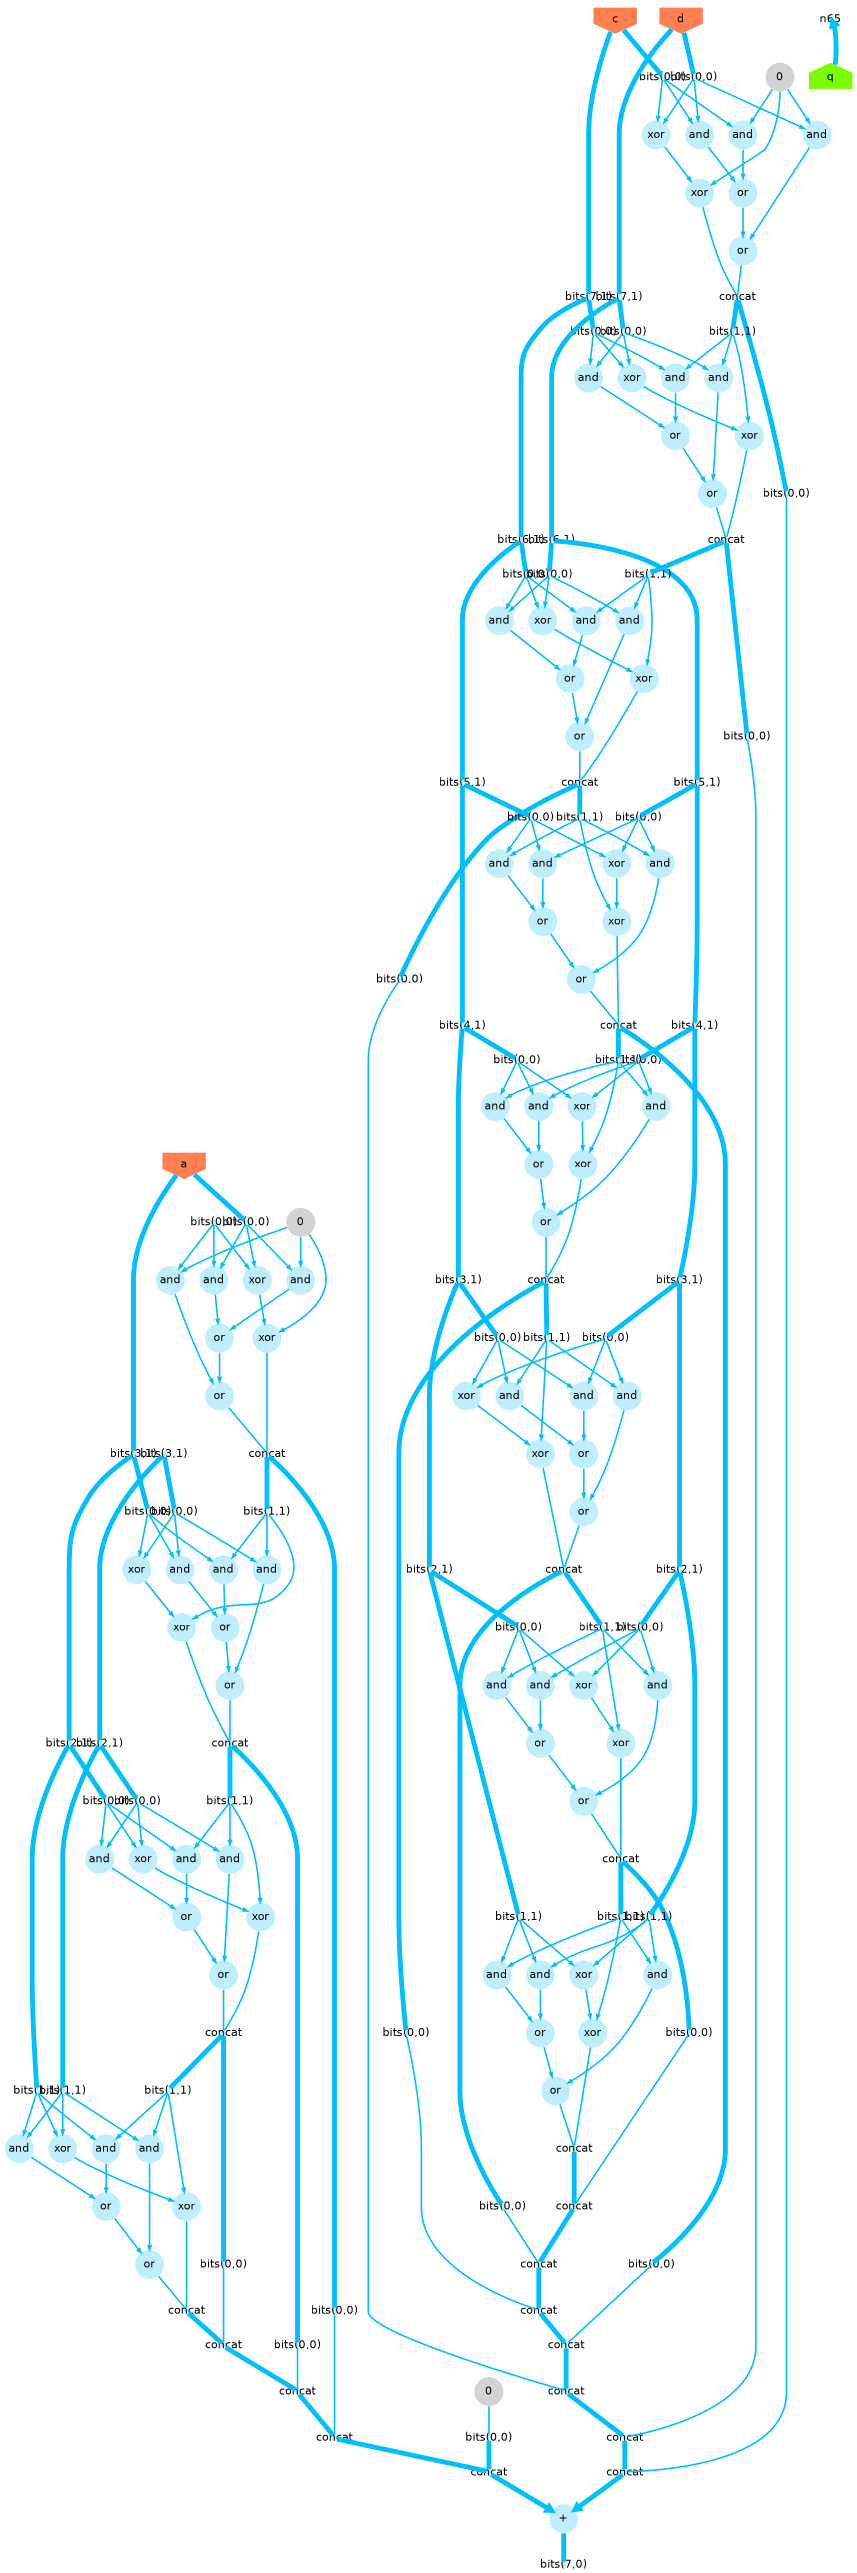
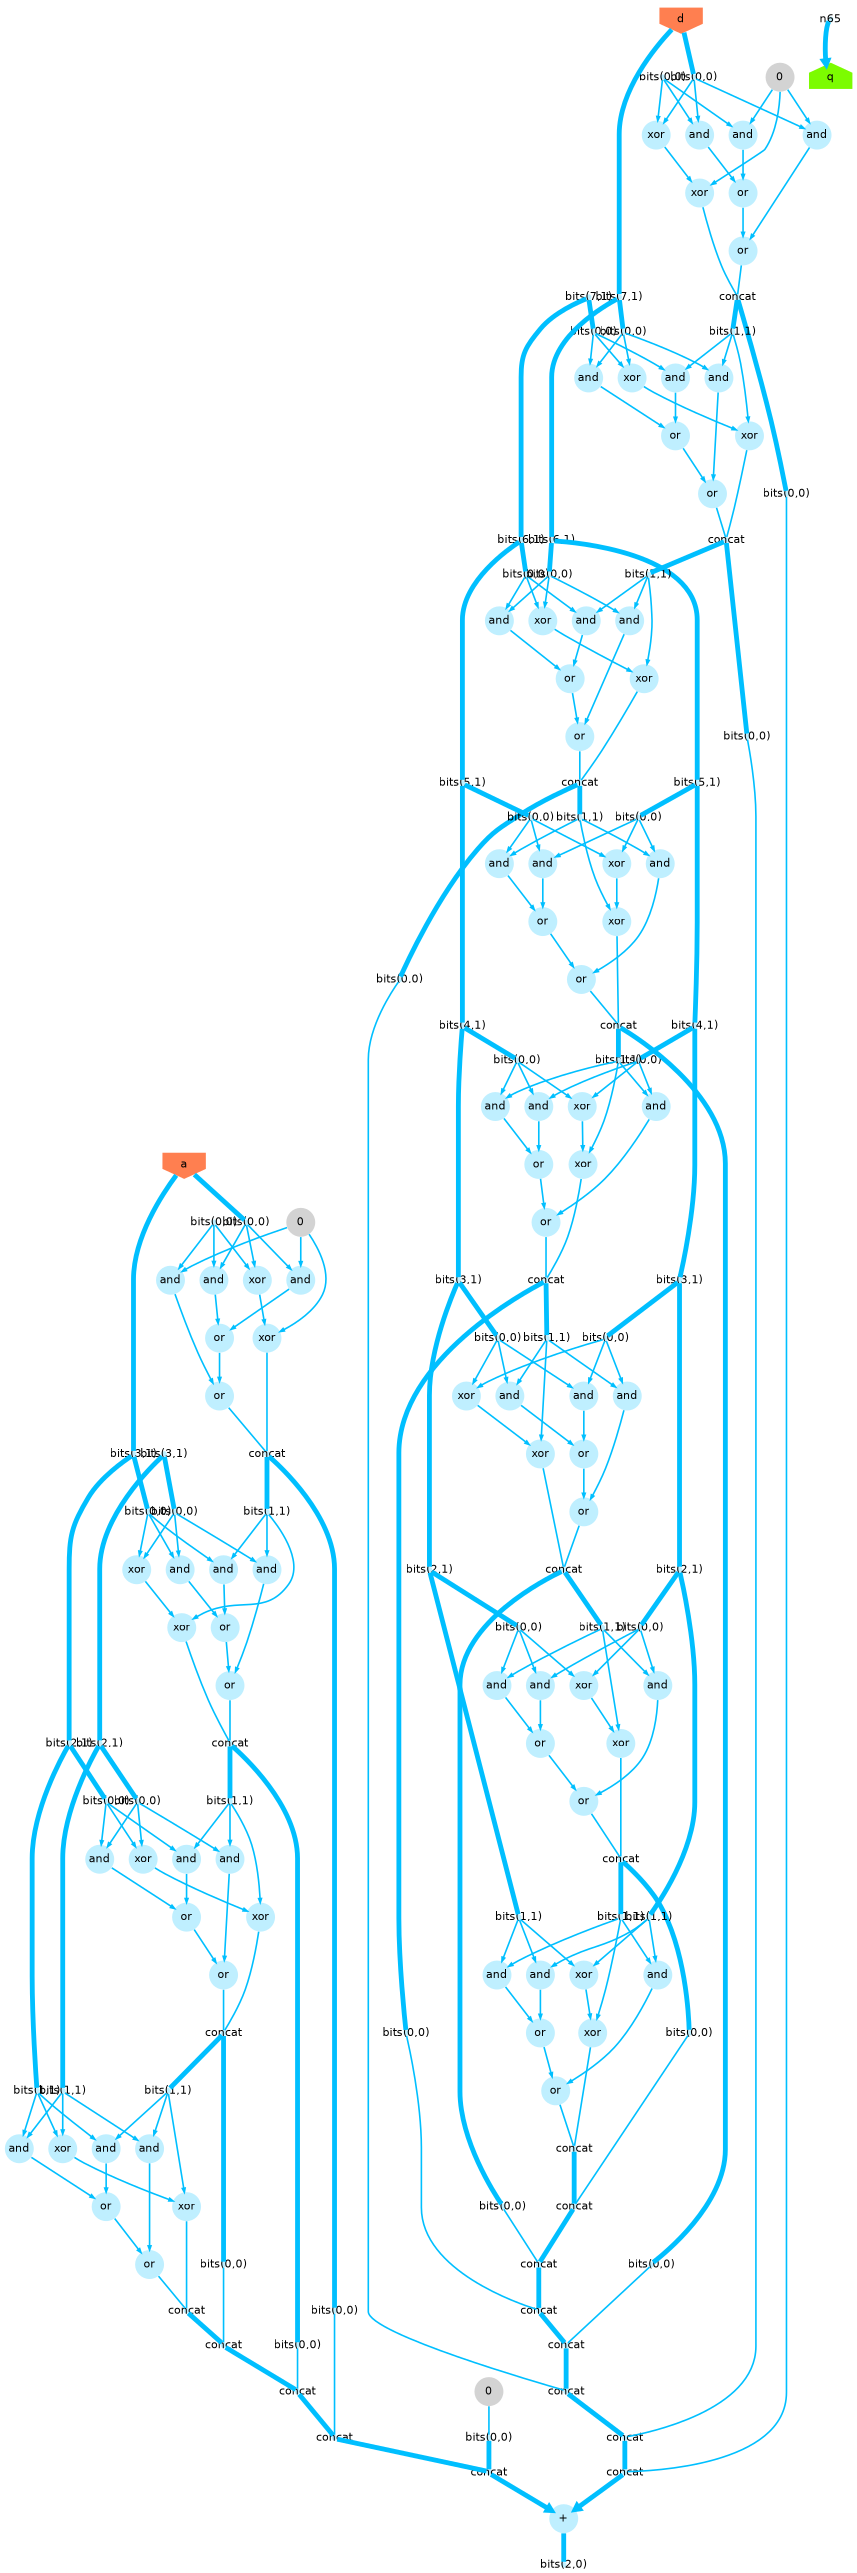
  digraph {
    splines=spline
    node [fillcolor=lightblue1 fixedsize=true fontcolor=black fontname=helvetica penwidth=0 shape=circle style=filled]
    edge [arrowhead=normal arrowsize=.5 color=deepskyblue labelfloat=false penwidth=2]
    n0 [height=.1 label="bits(1,1)" width=.1]
    n22 [label=and]
    n93 [label=xor]
    n159 [label=and]
    n114 [label=or]
    n30 [label=xor]
    n81 [label=or]
    n1 [label=and]
    n26 [label=or]
    n119 [label=or]
    n2 [height=.1 label=concat width=.1]
    n10 [label="+"]
-   n110 [height=.1 label="bits(7,0)" width=.1]
+   n110 [height=.1 label="bits(2,0)" width=.1]
    n3 [label=or]
    n151 [height=.1 label=concat width=.1]
    n5 [height=.1 label="bits(1,1)" width=.1]
    n163 [height=.1 label="bits(0,0)" width=.1]
    n4 [height=.1 label=concat width=.1]
    n84 [label=xor]
    n90 [label=and]
    n135 [label=and]
    n155 [height=.1 label=concat width=.1]
    n6 [label=xor]
    n108 [label=xor]
    n40 [height=.1 label=concat width=.1]
    n7 [label=and]
    n141 [label=or]
    n121 [label=or]
    n8 [label=and]
    n42 [label=or]
    n132 [label=or]
    n9 [label=or]
    n168 [label=or]
    n118 [height=.1 label=concat width=.1]
    n11 [label=and]
    n120 [label=or]
    n111 [label=or]
    n12 [label=and]
    n13 [height=.1 label="bits(0,0)" width=.1]
    n14 [height=.1 label="bits(7,1)" width=.1]
    n62 [height=.1 label="bits(0,0)" width=.1]
    n105 [height=.1 label="bits(6,1)" width=.1]
    n16 [label=and]
    n89 [label=xor]
    n37 [height=.1 label="bits(5,1)" width=.1]
    n15 [label=xor]
    n17 [height=.1 label="bits(2,1)" width=.1]
    n27 [height=.1 label="bits(1,1)" width=.1]
    n166 [height=.1 label="bits(0,0)" width=.1]
    n101 [label=and]
    n127 [label=xor]
    n167 [label=and]
    n18 [height=.1 label=concat width=.1]
    n19 [height=.1 label=concat width=.1]
    n75 [height=.1 label=concat width=.1]
    n72 [height=.1 label=concat width=.1]
    n20 [label=and]
    n117 [label=or]
    n88 [label=or]
    n21 [height=.1 label="bits(0,0)" width=.1]
    n69 [label=xor]
    n96 [label=and]
    n126 [label=and]
    n112 [label=xor]
    n154 [label=or]
    n23 [height=.1 label=concat width=.1]
    n103 [height=.1 label=concat width=.1]
    n104 [height=.1 label=concat width=.1]
    n24 [height=.1 label="bits(0,0)" width=.1]
    n100 [label=and]
    n102 [label=xor]
    n169 [label=and]
    n94 [label=or]
    n98 [label=xor]
    n25 [label=or]
    n123 [height=.1 label=concat width=.1]
    n43 [height=.1 label="bits(0,0)" width=.1]
    n156 [height=.1 label="bits(1,1)" width=.1]
    n39 [label=or]
    n165 [label=xor]
    n56 [label=or]
    n28 [height=.1 label="bits(0,0)" width=.1]
    n29 [height=.1 label="bits(3,1)" width=.1]
    n147 [height=.1 label="bits(2,1)" width=.1]
    n149 [height=.1 label="bits(0,0)" width=.1]
    n55 [height=.1 label="bits(1,1)" width=.1]
    n134 [height=.1 label="bits(0,0)" width=.1]
    n59 [label=xor]
    n152 [label=and]
    n31 [label=or]
    n49 [label=or]
    n99 [height=.1 label=concat width=.1]
    n32 [height=.1 label="bits(0,0)" width=.1]
    n137 [height=.1 label=concat width=.1]
    n33 [label=xor]
    n66 [height=.1 label=concat width=.1]
    n79 [height=.1 label="bits(1,1)" width=.1]
    n34 [height=.1 label="bits(0,0)" width=.1]
    n35 [height=.1 label="bits(0,0)" width=.1]
    n113 [label=and]
    n36 [height=.1 label="bits(3,1)" width=.1]
    n71 [height=.1 label="bits(0,0)" width=.1]
    n125 [label=and]
    n85 [height=.1 label="bits(4,1)" width=.1]
    n116 [height=.1 label="bits(0,0)" width=.1]
    n140 [height=.1 label="bits(0,0)" width=.1]
    n158 [height=.1 label="bits(3,1)" width=.1]
    n41 [label=and]
    n143 [label=xor]
    n160 [label=and]
    n38 [height=.1 label="bits(2,1)" width=.1]
    n63 [height=.1 label="bits(1,1)" width=.1]
    n106 [label=and]
    n122 [height=.1 label=concat width=.1]
    n107 [height=.1 label="bits(0,0)" width=.1]
    n129 [height=.1 label="bits(1,1)" width=.1]
    n161 [height=.1 label=concat width=.1]
    n54 [label=xor]
    n80 [label=and]
    n87 [label=or]
    n170 [label=or]
    n44 [height=.1 label="bits(6,1)" width=.1]
    n51 [height=.1 label="bits(0,0)" width=.1]
    n128 [height=.1 label="bits(5,1)" width=.1]
    n68 [label=and]
    n82 [height=.1 label="bits(0,0)" width=.1]
    n115 [height=.1 label="bits(4,1)" width=.1]
    n45 [height=.1 label="bits(1,1)" width=.1]
    n133 [label=and]
    n46 [label=and]
    n47 [label=xor]
    n70 [height=.1 label=concat width=.1]
    n67 [height=.1 label="bits(1,1)" width=.1]
    n48 [height=.1 label="bits(1,1)" width=.1]
    n95 [height=.1 label="bits(0,0)" width=.1]
    n150 [height=.1 label="bits(1,1)" width=.1]
    n50 [label=and]
    n52 [label=and]
    n53 [label=xor]
    n61 [height=.1 label="bits(0,0)" width=.1]
    n60 [height=.1 label=concat width=.1]
    n146 [height=.1 label="bits(0,0)" width=.1]
    n157 [height=.1 label="bits(1,1)" width=.1]
    n109 [height=.1 label=concat width=.1]
    n57 [label=and]
    n58 [height=.1 label="bits(0,0)" width=.1]
    n153 [label=xor]
    n131 [height=.1 label=concat width=.1]
    n74 [label=and]
    n91 [label=xor]
    n92 [label=and]
    n64 [height=.1 label="bits(0,0)" width=.1]
    n97 [label=xor]
    n139 [label=and]
    n65 [height=.1 width=.1]
    n177 [fillcolor=lawngreen label=q shape=house]
    n124 [label=and]
    n73 [label=and]
    n76 [label=xor]
    n77 [height=.1 label="bits(0,0)" width=.1]
    n78 [label=and]
    n83 [label=xor]
    n86 [height=.1 label="bits(0,0)" width=.1]
    n142 [height=.1 label="bits(1,1)" width=.1]
    n148 [height=.1 label="bits(0,0)" width=.1]
    n130 [height=.1 label="bits(0,0)" width=.1]
    n136 [height=.1 label="bits(3,1)" width=.1]
    n145 [height=.1 label="bits(2,1)" width=.1]
    n162 [height=.1 label="bits(0,0)" width=.1]
    n138 [height=.1 label="bits(7,1)" width=.1]
    n144 [height=.1 label="bits(0,0)" width=.1]
    n164 [height=.1 label="bits(0,0)" width=.1]
    n171 [fillcolor=lightgrey label=0]
    n172 [fillcolor=lightgrey label=0]
    n173 [fillcolor=coral label=d shape=invhouse]
    n174 [fillcolor=lightgrey label=0]
    n175 [fillcolor=coral label=a shape=invhouse]
-   n176 [fillcolor=coral label=c shape=invhouse]
    n0 -> n22
    n0 -> n93
    n0 -> n159
    n22 -> n114
    n93 -> n30
    n159 -> n81
    n114 -> n19 [arrowhead=none]
    n30 -> n19 [arrowhead=none]
    n81 -> n114
    n1 -> n26
    n26 -> n119
    n119 -> n155 [arrowhead=none]
    n2 -> n10 [penwidth=6]
    n10 -> n110 [arrowhead=none penwidth=6]
    n3 -> n151 [arrowhead=none]
    n151 -> n5 [arrowhead=none penwidth=6]
    n151 -> n163 [arrowhead=none penwidth=6]
    n5 -> n84
    n5 -> n90
    n5 -> n135
    n163 -> n23 [arrowhead=none]
    n4 -> n10 [penwidth=6]
    n84 -> n155 [arrowhead=none]
    n90 -> n26
    n135 -> n119
    n155 -> n48 [arrowhead=none penwidth=6]
    n155 -> n58 [arrowhead=none penwidth=6]
    n6 -> n108
    n108 -> n40 [arrowhead=none]
    n40 -> n107 [arrowhead=none penwidth=6]
    n40 -> n129 [arrowhead=none penwidth=6]
    n7 -> n141
    n141 -> n121
    n121 -> n66 [arrowhead=none]
    n8 -> n42
    n42 -> n132
    n132 -> n40 [arrowhead=none]
    n9 -> n168
    n168 -> n118 [arrowhead=none]
    n118 -> n45 [arrowhead=none penwidth=6]
    n118 -> n61 [arrowhead=none penwidth=6]
    n11 -> n120
    n120 -> n111
    n111 -> n70 [arrowhead=none]
    n12 -> n42
    n13 -> n6
    n13 -> n8
    n13 -> n12
    n14 -> n62 [arrowhead=none penwidth=6]
    n14 -> n105 [arrowhead=none penwidth=6]
    n62 -> n11
    n62 -> n16
    n62 -> n89
    n105 -> n13 [arrowhead=none penwidth=6]
    n105 -> n37 [arrowhead=none penwidth=6]
    n16 -> n120
    n89 -> n47
    n37 -> n85 [arrowhead=none penwidth=6]
    n37 -> n116 [arrowhead=none penwidth=6]
    n15 -> n84
    n17 -> n27 [arrowhead=none penwidth=6]
    n17 -> n166 [arrowhead=none penwidth=6]
    n27 -> n101
    n27 -> n127
    n27 -> n167
    n166 -> n1
    n166 -> n135
    n166 -> n15
    n101 -> n39
    n127 -> n165
    n167 -> n56
    n18 -> n4 [arrowhead=none penwidth=6]
    n19 -> n75 [arrowhead=none penwidth=6]
    n75 -> n72 [arrowhead=none penwidth=6]
    n72 -> n137 [arrowhead=none penwidth=6]
    n20 -> n117
    n117 -> n88
    n88 -> n131 [arrowhead=none]
    n21 -> n69
    n21 -> n96
    n21 -> n126
    n69 -> n112
    n96 -> n154
    n126 -> n154
    n112 -> n151 [arrowhead=none]
    n154 -> n3
    n23 -> n103 [arrowhead=none penwidth=6]
    n103 -> n104 [arrowhead=none penwidth=6]
    n104 -> n161 [arrowhead=none penwidth=6]
    n24 -> n100
    n24 -> n102
    n24 -> n169
    n100 -> n94
    n102 -> n98
    n169 -> n94
    n94 -> n25
    n98 -> n123 [arrowhead=none]
    n25 -> n123 [arrowhead=none]
    n123 -> n43 [arrowhead=none penwidth=6]
    n123 -> n156 [arrowhead=none penwidth=6]
    n43 -> n4 [arrowhead=none]
    n156 -> n11
    n156 -> n47
    n156 -> n73
    n39 -> n56
    n165 -> n122 [arrowhead=none]
    n56 -> n122 [arrowhead=none]
    n28 -> n1
    n28 -> n90
    n28 -> n15
    n29 -> n147 [arrowhead=none penwidth=6]
    n29 -> n149 [arrowhead=none penwidth=6]
    n147 -> n55 [arrowhead=none penwidth=6]
    n147 -> n134 [arrowhead=none penwidth=6]
    n149 -> n20
    n149 -> n59
    n149 -> n152
    n55 -> n93
    n55 -> n159
    n55 -> n133
    n134 -> n52
    n134 -> n57
    n134 -> n97
    n59 -> n153
    n152 -> n117
    n31 -> n49
    n49 -> n99 [arrowhead=none]
    n99 -> n95 [arrowhead=none penwidth=6]
    n99 -> n150 [arrowhead=none penwidth=6]
    n32 -> n137 [arrowhead=none]
    n137 -> n2 [arrowhead=none penwidth=6]
    n33 -> n66 [arrowhead=none]
    n66 -> n32 [arrowhead=none penwidth=6]
    n66 -> n79 [arrowhead=none penwidth=6]
    n79 -> n20
    n79 -> n153
    n79 -> n124
    n34 -> n18 [arrowhead=none]
    n35 -> n100
    n35 -> n102
    n35 -> n113
    n113 -> n25
    n36 -> n17 [arrowhead=none penwidth=6]
    n36 -> n71 [arrowhead=none penwidth=6]
    n71 -> n69
    n71 -> n96
    n71 -> n125
    n125 -> n3
    n85 -> n140 [arrowhead=none penwidth=6]
    n85 -> n158 [arrowhead=none penwidth=6]
    n116 -> n41
    n116 -> n143
    n116 -> n160
    n140 -> n46
    n140 -> n74
    n140 -> n76
    n158 -> n21 [arrowhead=none penwidth=6]
    n158 -> n38 [arrowhead=none penwidth=6]
    n41 -> n87
    n143 -> n54
    n160 -> n87
    n38 -> n28 [arrowhead=none penwidth=6]
    n38 -> n63 [arrowhead=none penwidth=6]
    n63 -> n101
    n63 -> n127
    n63 -> n106
    n106 -> n39
    n122 -> n109 [arrowhead=none penwidth=6]
    n107 -> n161 [arrowhead=none]
    n129 -> n41
    n129 -> n54
    n129 -> n80
    n161 -> n18 [arrowhead=none penwidth=6]
    n54 -> n60 [arrowhead=none]
    n80 -> n170
    n87 -> n170
    n170 -> n60 [arrowhead=none]
    n44 -> n51 [arrowhead=none penwidth=6]
    n44 -> n128 [arrowhead=none penwidth=6]
    n51 -> n6
    n51 -> n12
    n51 -> n68
    n128 -> n82 [arrowhead=none penwidth=6]
    n128 -> n115 [arrowhead=none penwidth=6]
    n68 -> n132
    n82 -> n143
    n82 -> n160
    n82 -> n80
    n115 -> n36 [arrowhead=none penwidth=6]
    n115 -> n130 [arrowhead=none penwidth=6]
    n45 -> n22
    n45 -> n30
    n45 -> n133
    n133 -> n81
    n46 -> n31
    n47 -> n70 [arrowhead=none]
    n70 -> n34 [arrowhead=none penwidth=6]
    n70 -> n67 [arrowhead=none penwidth=6]
    n67 -> n108
    n67 -> n8
    n67 -> n68
    n48 -> n167
    n48 -> n165
    n48 -> n106
    n95 -> n103 [arrowhead=none]
    n150 -> n126
    n150 -> n112
    n150 -> n125
    n50 -> n121
    n52 -> n9
    n53 -> n118 [arrowhead=none]
    n61 -> n75 [arrowhead=none]
    n60 -> n146 [arrowhead=none penwidth=6]
    n60 -> n157 [arrowhead=none penwidth=6]
    n146 -> n104 [arrowhead=none]
    n157 -> n74
    n157 -> n91
    n157 -> n92
    n109 -> n23 [arrowhead=none penwidth=6]
    n57 -> n9
    n58 -> n109 [arrowhead=none]
    n153 -> n131 [arrowhead=none]
    n131 -> n142 [arrowhead=none penwidth=6]
    n131 -> n148 [arrowhead=none penwidth=6]
    n74 -> n31
    n91 -> n99 [arrowhead=none]
    n92 -> n49
    n64 -> n57
    n64 -> n97
    n64 -> n139
    n97 -> n53
    n139 -> n168
-   n177 -> n65 [penwidth=6]
+   n65 -> n177 [penwidth=6]
    n124 -> n88
    n73 -> n111
    n76 -> n91
    n77 -> n7
    n77 -> n78
    n77 -> n83
    n78 -> n141
    n83 -> n33
    n86 -> n16
    n86 -> n89
    n86 -> n73
    n142 -> n52
    n142 -> n53
    n142 -> n139
    n148 -> n72 [arrowhead=none]
    n130 -> n46
    n130 -> n92
    n130 -> n76
    n136 -> n145 [arrowhead=none penwidth=6]
    n136 -> n162 [arrowhead=none penwidth=6]
    n145 -> n0 [arrowhead=none penwidth=6]
    n145 -> n64 [arrowhead=none penwidth=6]
    n162 -> n59
    n162 -> n152
    n162 -> n124
    n138 -> n44 [arrowhead=none penwidth=6]
    n138 -> n86 [arrowhead=none penwidth=6]
    n144 -> n2 [arrowhead=none penwidth=6]
    n164 -> n50
    n164 -> n78
    n164 -> n83
    n171 -> n144 [arrowhead=none]
    n172 -> n169
    n172 -> n98
    n172 -> n113
    n173 -> n35 [arrowhead=none penwidth=6]
    n173 -> n138 [arrowhead=none penwidth=6]
    n174 -> n7
    n174 -> n33
    n174 -> n50
    n175 -> n29 [arrowhead=none penwidth=6]
    n175 -> n77 [arrowhead=none penwidth=6]
-   n176 -> n14 [arrowhead=none penwidth=6]
-   n176 -> n24 [arrowhead=none penwidth=6]
  }
